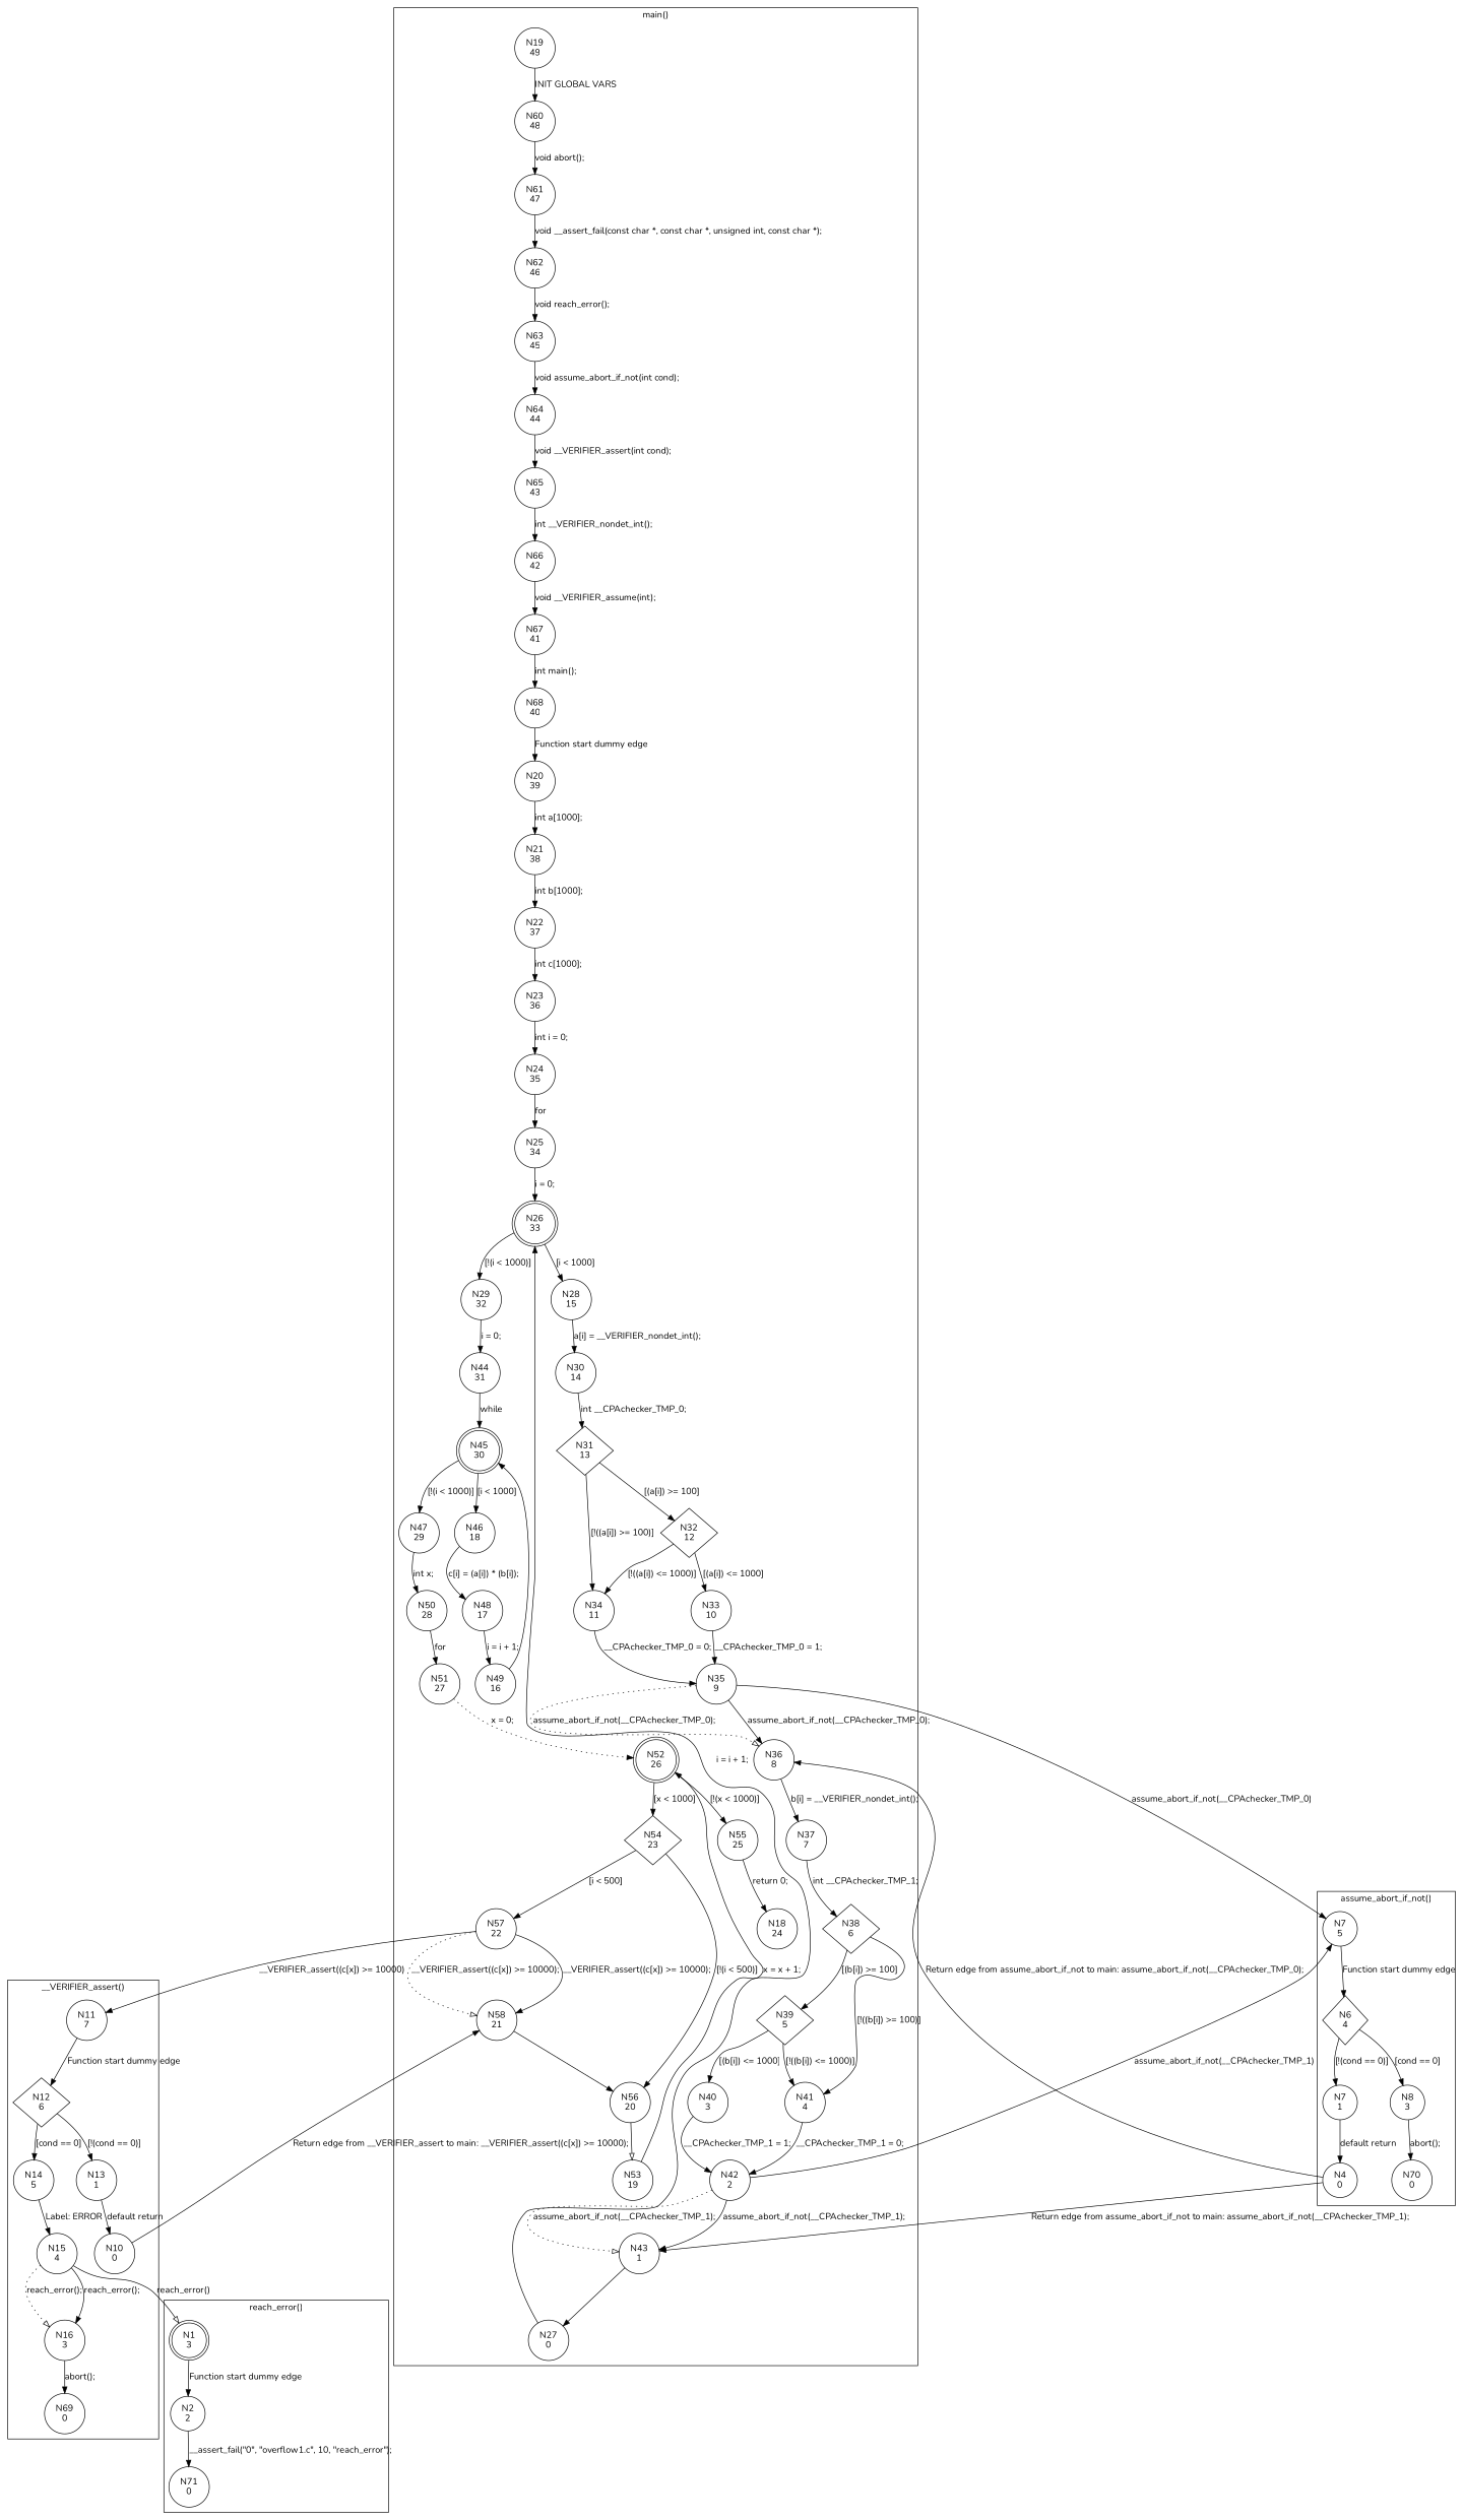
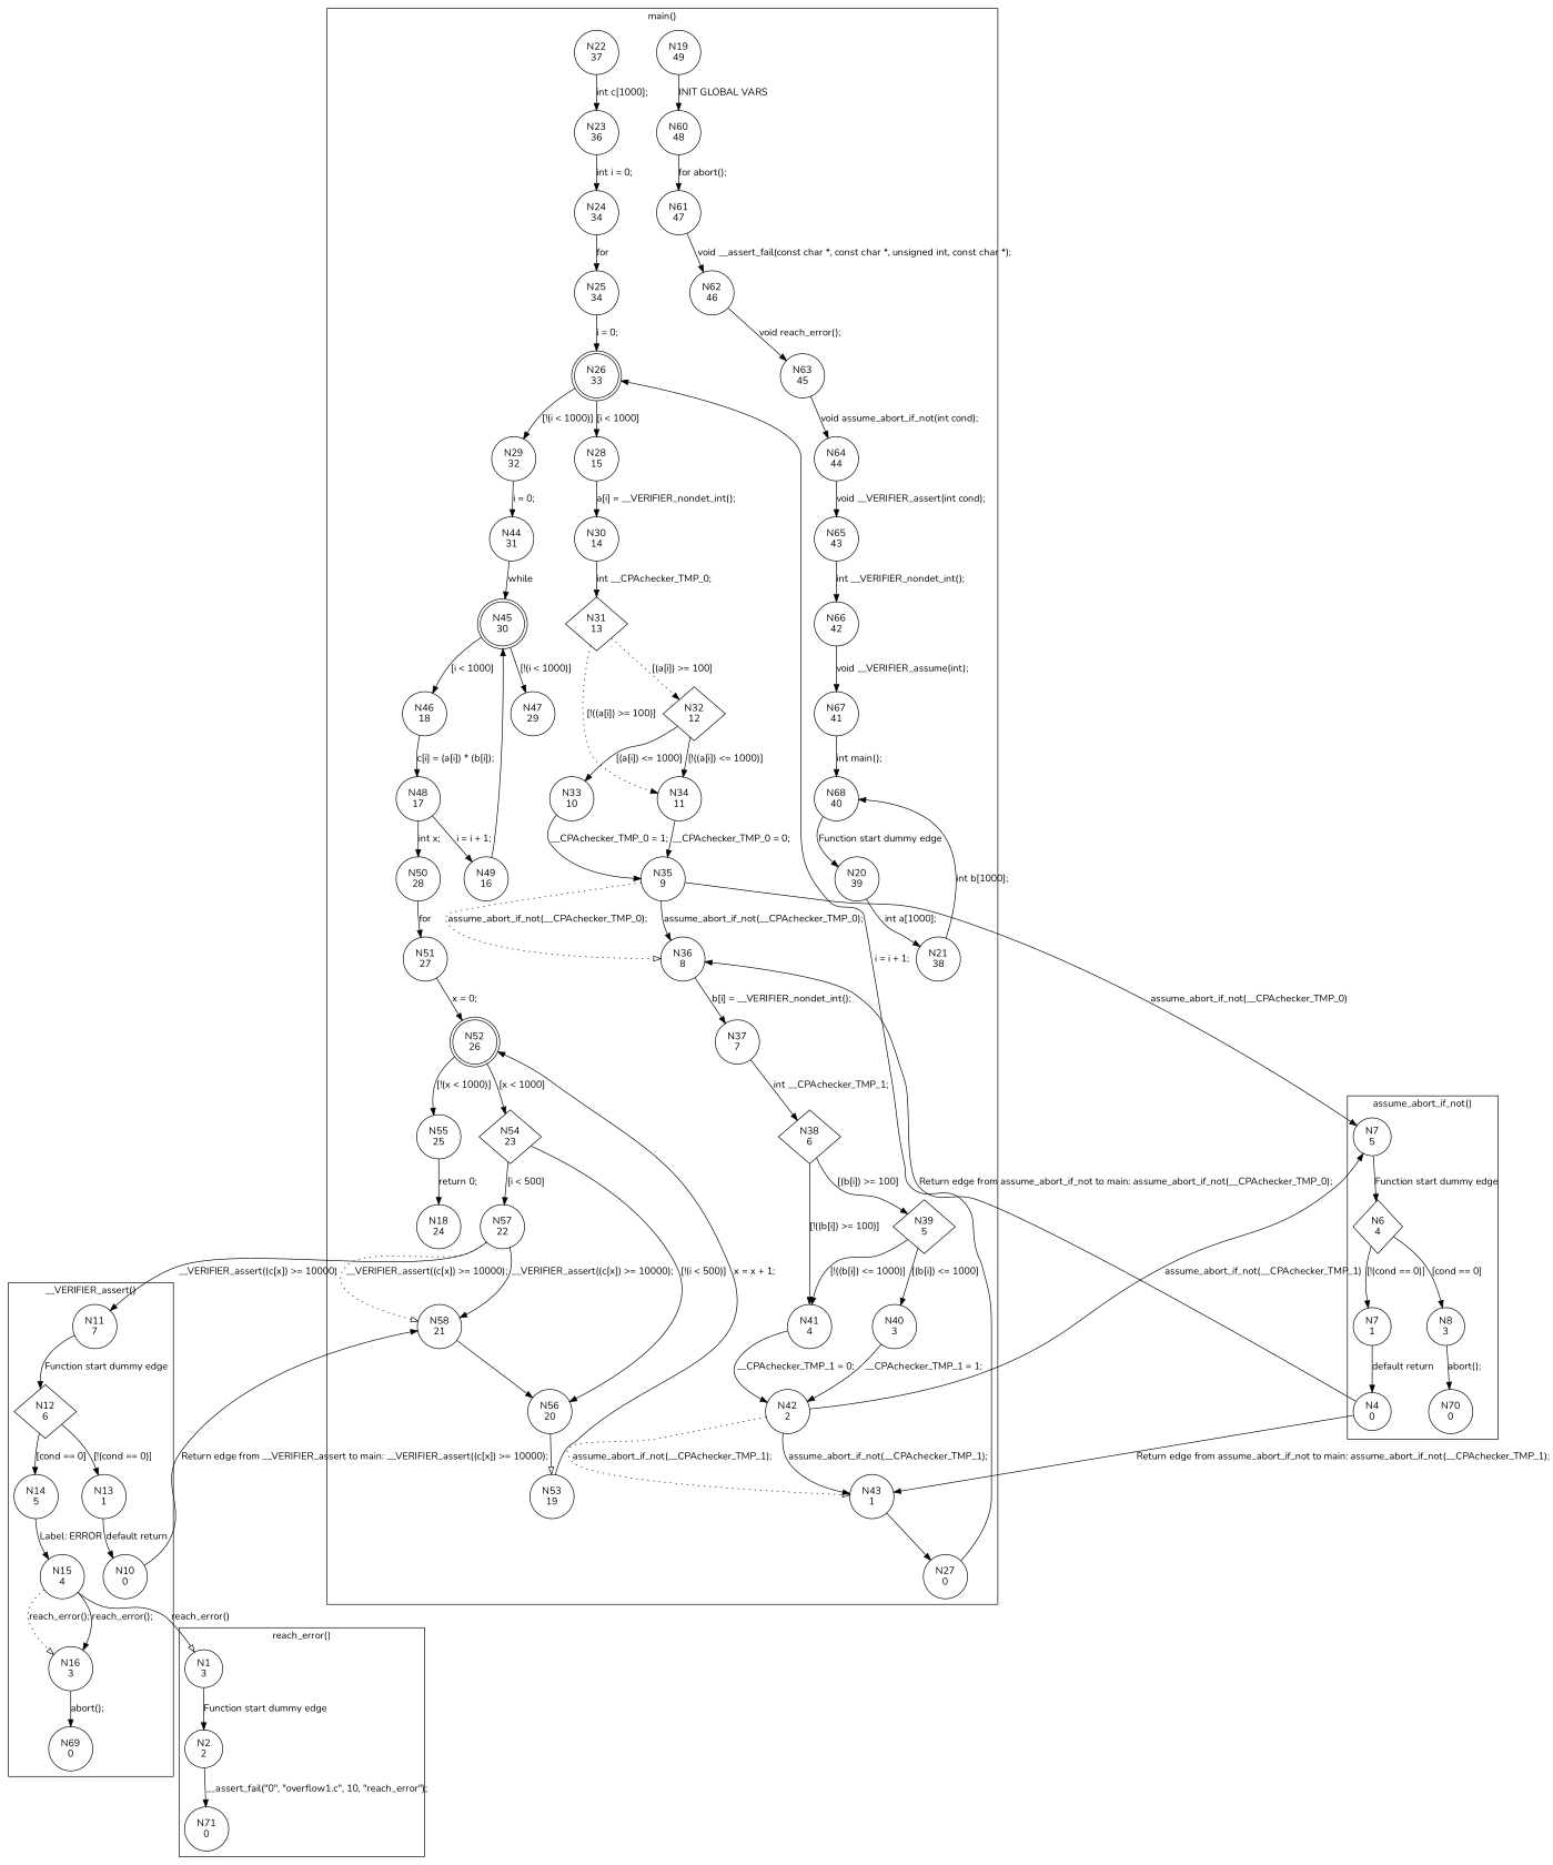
  digraph {
    fontname=Nunito
    node [fontname=Nunito shape=circle]
    edge [fontname=Nunito]
    n1 [label="N11\n7"]
    n2 [label="N12\n6" shape=diamond]
    n3 [label="N13\n1"]
    n4 [label="N14\n5"]
    n5 [label="N10\n0"]
    n6 [label="N15\n4"]
    n7 [label="N16\n3"]
    n8 [label="N69\n0"]
    n9 [label="N7\n5"]
    n10 [label="N6\n4" shape=diamond]
    n11 [label="N7\n1"]
    n12 [label="N8\n3"]
    n13 [label="N4\n0"]
    n14 [label="N70\n0"]
    n15 [label="N19\n49"]
    n16 [label="N60\n48"]
    n17 [label="N61\n47"]
    n18 [label="N62\n46"]
    n19 [label="N63\n45"]
    n20 [label="N64\n44"]
    n21 [label="N65\n43"]
    n22 [label="N66\n42"]
    n23 [label="N67\n41"]
    n24 [label="N68\n40"]
    n25 [label="N20\n39"]
    n26 [label="N21\n38"]
    n27 [label="N22\n37"]
    n28 [label="N23\n36"]
-   n29 [label="N24\n35"]
+   n29 [label="N24\n34"]
    n30 [label="N25\n34"]
    n31 [label="N26\n33" shape=doublecircle]
    n32 [label="N29\n32"]
    n33 [label="N28\n15"]
    n34 [label="N44\n31"]
    n35 [label="N45\n30" shape=doublecircle]
    n36 [label="N47\n29"]
    n37 [label="N46\n18"]
    n38 [label="N50\n28"]
    n39 [label="N51\n27"]
    n40 [label="N52\n26" shape=doublecircle]
    n41 [label="N55\n25"]
    n42 [label="N54\n23" shape=diamond]
    n43 [label="N18\n24"]
    n44 [label="N56\n20"]
    n45 [label="N57\n22"]
    n46 [label="N53\n19"]
    n47 [label="N58\n21"]
    n48 [label="N48\n17"]
    n49 [label="N49\n16"]
    n50 [label="N30\n14"]
    n51 [label="N31\n13" shape=diamond]
    n52 [label="N34\n11"]
    n53 [label="N32\n12" shape=diamond]
    n54 [label="N35\n9"]
    n55 [label="N36\n8"]
    n56 [label="N43\n1"]
    n57 [label="N27\n0"]
    n58 [label="N37\n7"]
    n59 [label="N38\n6" shape=diamond]
    n60 [label="N41\n4"]
    n61 [label="N39\n5" shape=diamond]
    n62 [label="N42\n2"]
    n63 [label="N40\n3"]
    n64 [label="N33\n10"]
-   n65 [label="N1\n3" shape=doublecircle]
+   n65 [label="N1\n3"]
    n66 [label="N2\n2"]
    n67 [label="N71\n0"]
    subgraph cluster_1 {
      label="__VERIFIER_assert()"
      n1
      n2
      n3
      n4
      n5
      n6
      n7
      n8
    }
    subgraph cluster_2 {
      label="assume_abort_if_not()"
      n9
      n10
      n11
      n12
      n13
      n14
    }
    subgraph cluster_3 {
      label="main()"
      n15
      n16
      n17
      n18
      n19
      n20
      n21
      n22
      n23
      n24
      n25
      n26
      n27
      n28
      n29
      n30
      n31
      n32
      n33
      n34
      n35
      n36
      n37
      n38
      n39
      n40
      n41
      n42
      n43
      n44
      n45
      n46
      n47
      n48
      n49
      n50
      n51
      n52
      n53
      n54
      n55
      n56
      n57
      n58
      n59
      n60
      n61
      n62
      n63
      n64
    }
    subgraph cluster_4 {
      label="reach_error()"
      n65
      n66
      n67
    }
    n1 -> n2 [label="Function start dummy edge"]
    n2 -> n3 [label="[!(cond == 0)]"]
    n2 -> n4 [label="[cond == 0]"]
    n3 -> n5 [label="default return"]
    n4 -> n6 [label="Label: ERROR"]
    n5 -> n47 [label="Return edge from __VERIFIER_assert to main: __VERIFIER_assert((c[x]) >= 10000);"]
    n6 -> n7 [arrowhead=empty label="reach_error();" style=dotted]
    n6 -> n7 [label="reach_error();"]
    n6 -> n65 [arrowhead=empty label="reach_error()"]
    n7 -> n8 [label="abort();"]
    n9 -> n10 [label="Function start dummy edge"]
    n10 -> n11 [label="[!(cond == 0)]"]
    n10 -> n12 [label="[cond == 0]"]
    n11 -> n13 [label="default return"]
    n12 -> n14 [label="abort();"]
    n13 -> n55 [label="Return edge from assume_abort_if_not to main: assume_abort_if_not(__CPAchecker_TMP_0);"]
    n13 -> n56 [label="Return edge from assume_abort_if_not to main: assume_abort_if_not(__CPAchecker_TMP_1);"]
    n15 -> n16 [label="INIT GLOBAL VARS"]
-   n16 -> n17 [label="void abort();"]
+   n16 -> n17 [label="for abort();"]
    n17 -> n18 [label="void __assert_fail(const char *, const char *, unsigned int, const char *);"]
    n18 -> n19 [label="void reach_error();"]
    n19 -> n20 [label="void assume_abort_if_not(int cond);"]
    n20 -> n21 [label="void __VERIFIER_assert(int cond);"]
    n21 -> n22 [label="int __VERIFIER_nondet_int();"]
    n22 -> n23 [label="void __VERIFIER_assume(int);"]
    n23 -> n24 [label="int main();"]
    n24 -> n25 [label="Function start dummy edge"]
    n25 -> n26 [label="int a[1000];"]
-   n26 -> n27 [label="int b[1000];"]
+   n26 -> n24 [label="int b[1000];"]
    n27 -> n28 [label="int c[1000];"]
    n28 -> n29 [label="int i = 0;"]
    n29 -> n30 [label=for]
    n30 -> n31 [label="i = 0;"]
    n31 -> n32 [label="[!(i < 1000)]"]
    n31 -> n33 [label="[i < 1000]"]
    n32 -> n34 [label="i = 0;"]
    n33 -> n50 [label="a[i] = __VERIFIER_nondet_int();"]
    n34 -> n35 [label=while]
    n35 -> n36 [label="[!(i < 1000)]"]
    n35 -> n37 [label="[i < 1000]"]
-   n36 -> n38 [label="int x;"]
+   n48 -> n38 [label="int x;"]
    n37 -> n48 [label="c[i] = (a[i]) * (b[i]);"]
    n38 -> n39 [label=for]
-   n39 -> n40 [label="x = 0;" style=dotted]
+   n39 -> n40 [label="x = 0;"]
    n40 -> n41 [label="[!(x < 1000)]"]
    n40 -> n42 [label="[x < 1000]"]
    n41 -> n43 [label="return 0;"]
    n42 -> n44 [label="[!(i < 500)]"]
    n42 -> n45 [label="[i < 500]"]
    n44 -> n46 [arrowhead=empty]
    n45 -> n1 [label="__VERIFIER_assert((c[x]) >= 10000)"]
    n45 -> n47 [arrowhead=empty label="__VERIFIER_assert((c[x]) >= 10000);" style=dotted]
    n45 -> n47 [label="__VERIFIER_assert((c[x]) >= 10000);"]
    n46 -> n40 [label="x = x + 1;"]
    n47 -> n44
    n48 -> n49 [label="i = i + 1;"]
    n49 -> n35
    n50 -> n51 [label="int __CPAchecker_TMP_0;"]
-   n51 -> n52 [label="[!((a[i]) >= 100)]"]
-   n51 -> n53 [label="[(a[i]) >= 100]"]
+   n51 -> n52 [label="[!((a[i]) >= 100)]" style=dotted]
+   n51 -> n53 [label="[(a[i]) >= 100]" style=dotted]
    n52 -> n54 [label="__CPAchecker_TMP_0 = 0;"]
    n53 -> n52 [label="[!((a[i]) <= 1000)]"]
    n53 -> n64 [label="[(a[i]) <= 1000]"]
    n54 -> n9 [label="assume_abort_if_not(__CPAchecker_TMP_0)"]
    n54 -> n55 [arrowhead=empty label="assume_abort_if_not(__CPAchecker_TMP_0);" style=dotted]
    n54 -> n55 [label="assume_abort_if_not(__CPAchecker_TMP_0);"]
    n55 -> n58 [label="b[i] = __VERIFIER_nondet_int();"]
    n56 -> n57
    n57 -> n31 [label="i = i + 1;"]
    n58 -> n59 [label="int __CPAchecker_TMP_1;"]
    n59 -> n60 [label="[!((b[i]) >= 100)]"]
    n59 -> n61 [label="[(b[i]) >= 100]"]
    n60 -> n62 [label="__CPAchecker_TMP_1 = 0;"]
    n61 -> n60 [label="[!((b[i]) <= 1000)]"]
    n61 -> n63 [label="[(b[i]) <= 1000]"]
    n62 -> n9 [label="assume_abort_if_not(__CPAchecker_TMP_1)"]
    n62 -> n56 [arrowhead=empty label="assume_abort_if_not(__CPAchecker_TMP_1);" style=dotted]
    n62 -> n56 [label="assume_abort_if_not(__CPAchecker_TMP_1);"]
    n63 -> n62 [label="__CPAchecker_TMP_1 = 1;"]
    n64 -> n54 [label="__CPAchecker_TMP_0 = 1;"]
    n65 -> n66 [label="Function start dummy edge"]
    n66 -> n67 [label="__assert_fail(\"0\", \"overflow1.c\", 10, \"reach_error\");"]
  }
